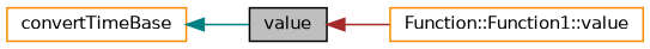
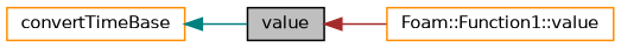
  digraph {
    rankdir=LR
    node [color=darkorange fontname=Helvetica fontsize=10 shape=record]
    edge [dir=back fontname=Helvetica fontsize=10 labelfontname=Helvetica labelfontsize=10 style=solid]
    n1 [color=black fillcolor=grey75 fontcolor=black height=0.2 label=value style=filled width=0.4]
-   n2 [height=0.2 label="Function::Function1::value" width=0.4]
+   n2 [height=0.2 label="Foam::Function1::value" width=0.4]
    n3 [height=0.2 label=convertTimeBase width=0.4]
    n1 -> n2 [color=brown]
    n3 -> n1 [color=teal]
  }
